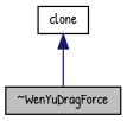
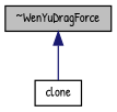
  digraph {
    rankdir=TB
    fontname="Patrick Hand"
    node [color=black fontname="Patrick Hand" fontsize=10 shape=record]
    n1 [fillcolor=grey75 fontcolor=black height=0.2 label="~WenYuDragForce" style=filled width=0.4]
    n2 [height=0.2 label=clone width=0.4]
-   n2 -> n1 [color=midnightblue dir=back fontname="Patrick Hand" fontsize=10 labelfontname=FreeSans labelfontsize=10 style=solid]
+   n1 -> n2 [color=midnightblue dir=back fontname="Patrick Hand" fontsize=10 labelfontname=FreeSans labelfontsize=10 style=solid]
  }
